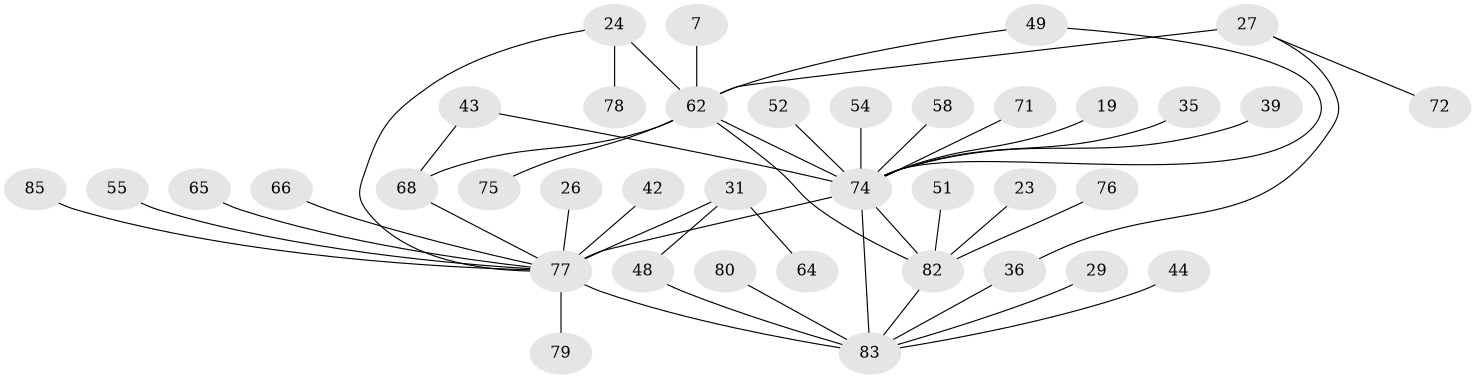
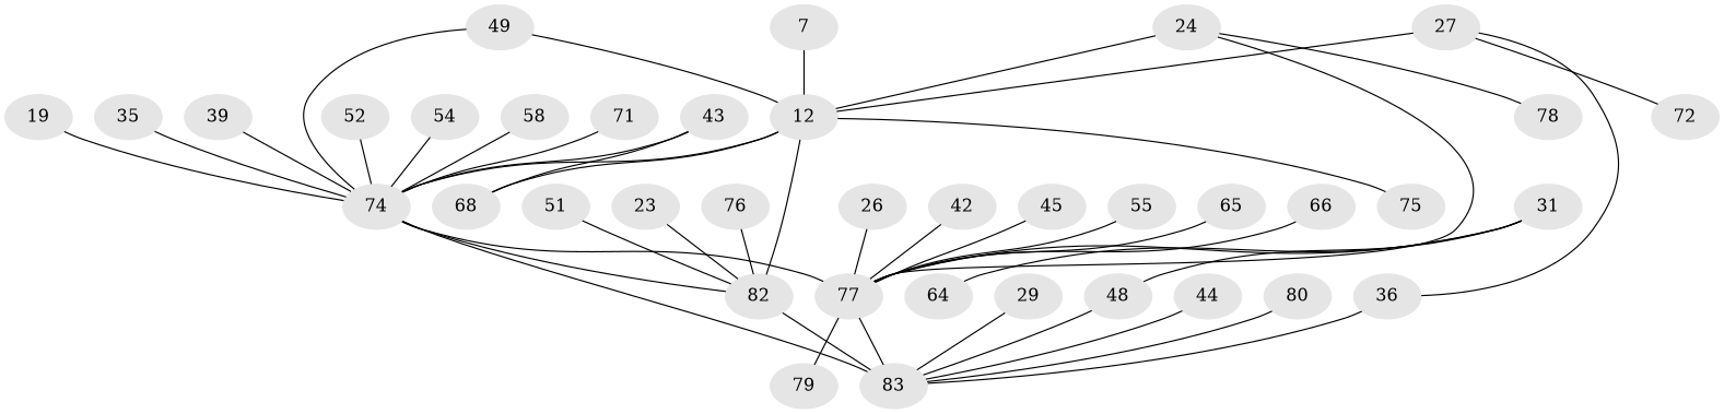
  graph {
    node [color=gray90 style=filled]
-   62 [super="+4"]
+   62 [super="+4" label=12]
    74 [super="+63+69"]
    68 [super="+59"]
    82 [super="+14+50"]
    75
    7
    77 [super="+10+16+56"]
    83 [super="+67+61"]
    19
    24 [super="+18"]
    78 [super="+70"]
    79
    26
    36 [super="+30"]
    27
    72
    29
    48 [super="+37"]
    31
    64 [super="+34"]
    n21 [label=35]
    39
    42
    43 [super="+40"]
    44
-   45 [label=85]
+   45
    49 [super="+47"]
    51
    52
    54
    55
    58 [super="+1"]
    65
    66
    71
    n36 [label=23]
    76
    80 [super="+13+35"]
    62 -- 74 [weight=6]
    62 -- 68 [weight=2]
    62 -- 82 [weight=4]
    62 -- 75
    74 -- 82 [weight=2]
    74 -- 77 [weight=8]
    74 -- 83 [weight=4]
-   68 -- 77 [weight=2]
    82 -- 83 [weight=2]
    7 -- 62
    77 -- 83
    77 -- 79
    19 -- 74
    24 -- 62 [weight=2]
    24 -- 77
    24 -- 78
    26 -- 77 [weight=2]
    36 -- 83 [weight=2]
    27 -- 62 [weight=2]
    27 -- 36
    27 -- 72
    29 -- 83
    48 -- 83
    31 -- 77 [weight=2]
    31 -- 48
    31 -- 64
    n21 -- 74
    39 -- 74
    42 -- 77
    43 -- 74
    43 -- 68
    44 -- 83
    45 -- 77
    49 -- 62
    49 -- 74
    51 -- 82
    52 -- 74
    54 -- 74
    55 -- 77
    58 -- 74
    65 -- 77
    66 -- 77
    71 -- 74
    n36 -- 82
    76 -- 82
    80 -- 83
  }
